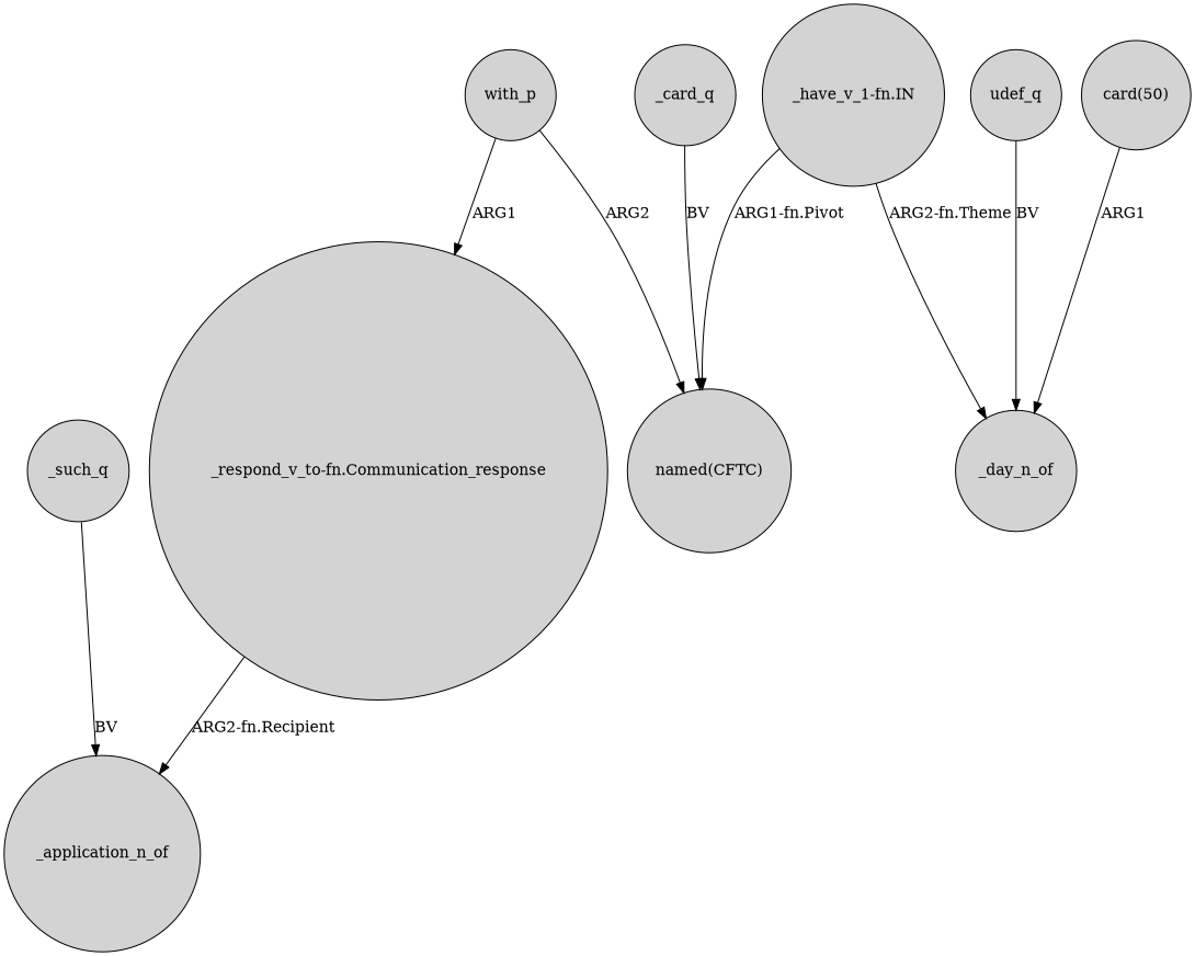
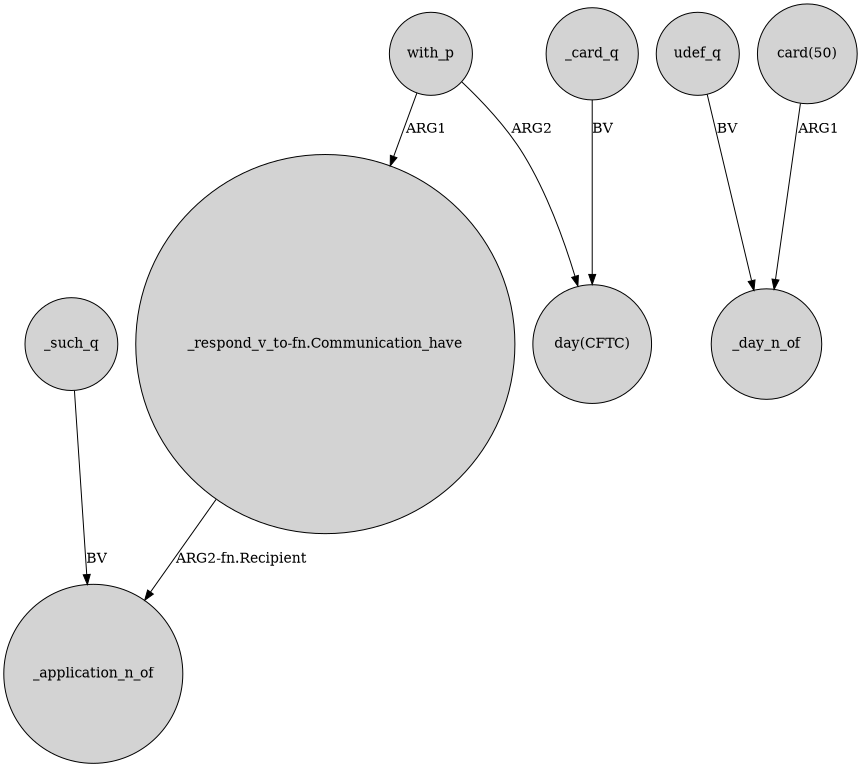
  digraph {
    node [shape=circle style=filled]
-   "_respond_v_to-fn.Communication_response"
+   "_respond_v_to-fn.Communication_response" [label="_respond_v_to-fn.Communication_have"]
    _application_n_of
    udef_q
    _day_n_of
    with_p
-   "named(CFTC)"
+   "named(CFTC)" [label="day(CFTC)"]
    n7 [label=_card_q]
    n8 [label="card(50)"]
-   "_have_v_1-fn.IN"
    _such_q
    "_respond_v_to-fn.Communication_response" -> _application_n_of [label="ARG2-fn.Recipient"]
    udef_q -> _day_n_of [label=BV]
    with_p -> "_respond_v_to-fn.Communication_response" [label=ARG1]
    with_p -> "named(CFTC)" [label=ARG2]
    n7 -> "named(CFTC)" [label=BV]
    n8 -> _day_n_of [label=ARG1]
-   "_have_v_1-fn.IN" -> _day_n_of [label="ARG2-fn.Theme"]
-   "_have_v_1-fn.IN" -> "named(CFTC)" [label="ARG1-fn.Pivot"]
    _such_q -> _application_n_of [label=BV]
  }
